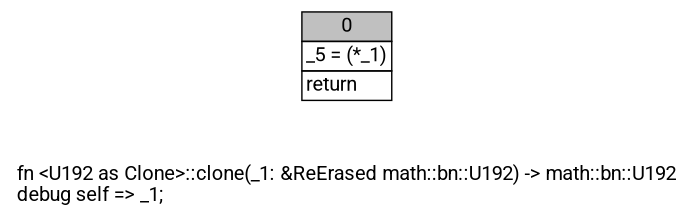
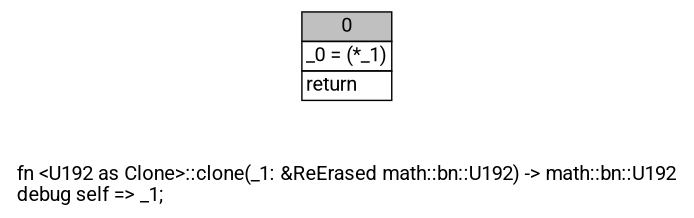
  digraph {
    fontname=Roboto
    label=<fn &lt;U192 as Clone&gt;::clone(_1: &amp;ReErased math::bn::U192) -&gt; math::bn::U192<br align="left"/>debug self =&gt; _1;<br align="left"/>>
    rankdir=LR
-   n1 [fontname=Roboto label=<<table border="0" cellborder="1" cellspacing="0"><tr><td bgcolor="gray" align="center" colspan="1">0</td></tr><tr><td align="left" balign="left">_5 = (*_1)<br/></td></tr><tr><td align="left">return</td></tr></table>> shape=none]
+   n1 [fontname=Roboto label=<<table border="0" cellborder="1" cellspacing="0"><tr><td bgcolor="gray" align="center" colspan="1">0</td></tr><tr><td align="left" balign="left">_0 = (*_1)<br/></td></tr><tr><td align="left">return</td></tr></table>> shape=none]
  }
